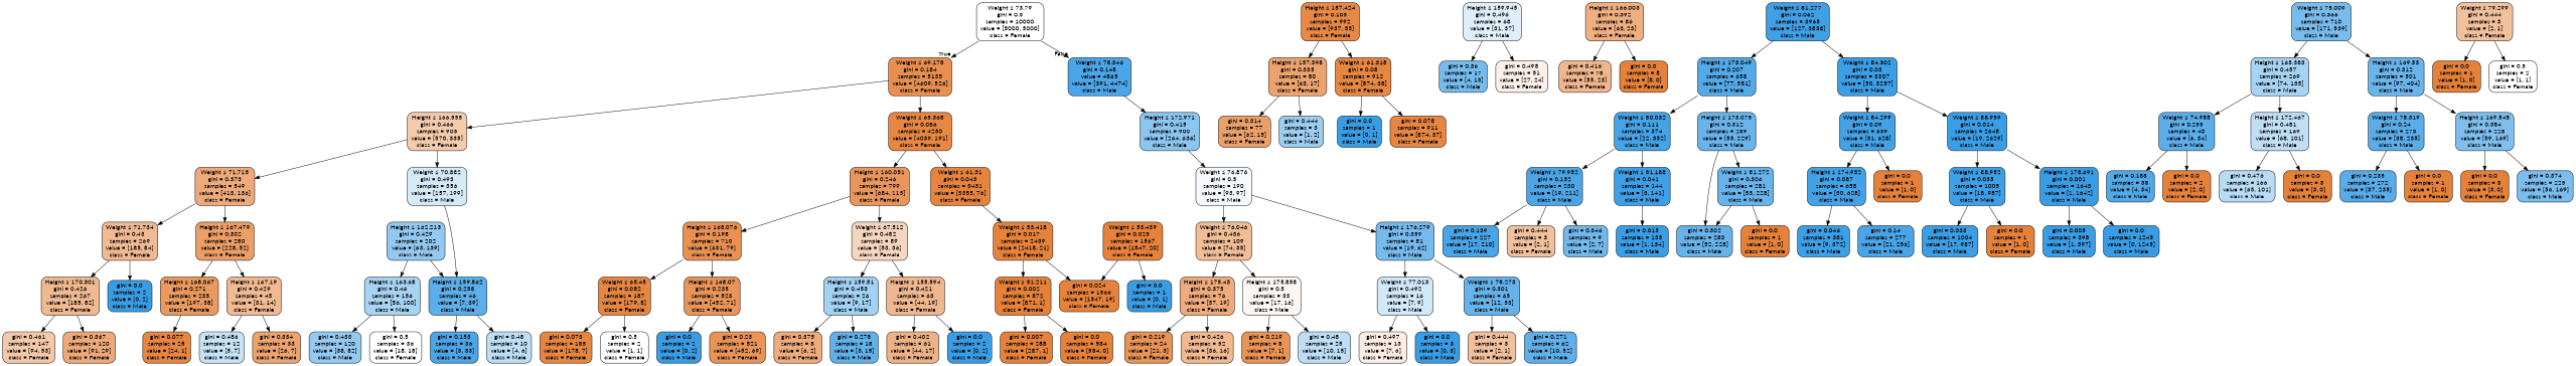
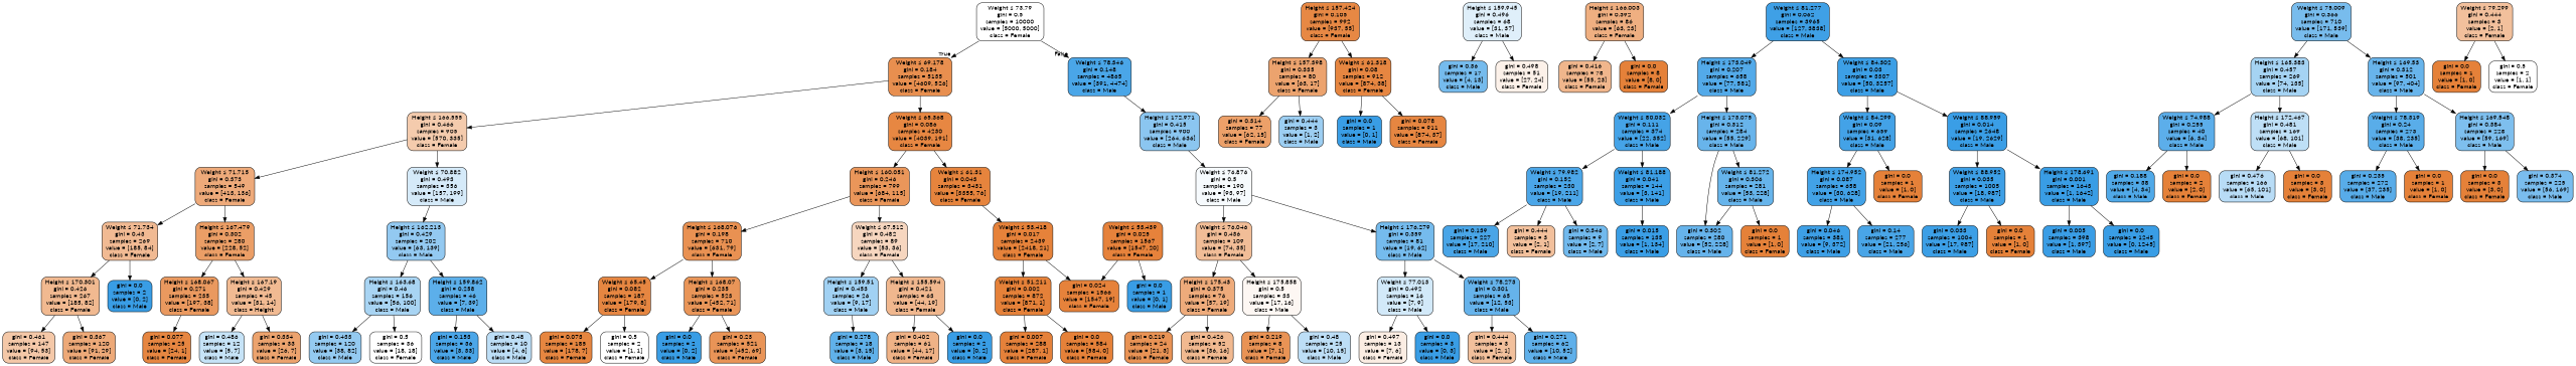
  digraph {
    fontname=Lato
    node [color=black fillcolor="#e58139ff" fontname=Lato shape=box style="filled, rounded"]
    edge [fontname=Lato]
    n1 [fillcolor="#e5813900" label=<Weight &le; 73.79<br/>gini = 0.5<br/>samples = 10000<br/>value = [5000, 5000]<br/>class = Female>]
    n2 [fillcolor="#e58139e2" label=<Weight &le; 69.178<br/>gini = 0.184<br/>samples = 5135<br/>value = [4609, 526]<br/>class = Female>]
-   n3 [fillcolor="#399de5e9" label=<Weight &le; 78.346<br/>gini = 0.148<br/>value = 4865<br/>value = [391, 4474]<br/>class = Male>]
+   n3 [fillcolor="#399de5e9" label=<Weight &le; 78.346<br/>gini = 0.148<br/>samples = 4865<br/>value = [391, 4474]<br/>class = Male>]
    n4 [fillcolor="#e58139f3" label=<Weight &le; 65.368<br/>gini = 0.086<br/>samples = 4230<br/>value = [4039, 191]<br/>class = Female>]
    n5 [fillcolor="#e5813969" label=<Height &le; 166.555<br/>gini = 0.466<br/>samples = 905<br/>value = [570, 335]<br/>class = Female>]
    n6 [fillcolor="#399de595" label=<Height &le; 172.971<br/>gini = 0.415<br/>samples = 900<br/>value = [264, 636]<br/>class = Male>]
    n7 [fillcolor="#e58139f9" label=<Weight &le; 61.31<br/>gini = 0.043<br/>samples = 3431<br/>value = [3355, 76]<br/>class = Female>]
    n8 [fillcolor="#e58139d4" label=<Height &le; 160.051<br/>gini = 0.246<br/>samples = 799<br/>value = [684, 115]<br/>class = Female>]
    n9 [fillcolor="#399de536" label=<Weight &le; 70.882<br/>gini = 0.493<br/>samples = 356<br/>value = [157, 199]<br/>class = Male>]
    n10 [fillcolor="#e58139ab" label=<Weight &le; 71.715<br/>gini = 0.373<br/>samples = 549<br/>value = [413, 136]<br/>class = Female>]
    n11 [fillcolor="#e58139fd" label=<Weight &le; 53.418<br/>gini = 0.017<br/>samples = 2439<br/>value = [2418, 21]<br/>class = Female>]
    n12 [fillcolor="#e5813952" label=<Weight &le; 67.512<br/>gini = 0.482<br/>samples = 89<br/>value = [53, 36]<br/>class = Female>]
    n13 [fillcolor="#e58139df" label=<Height &le; 168.076<br/>gini = 0.198<br/>samples = 710<br/>value = [631, 79]<br/>class = Female>]
    n14 [label=<Weight &le; 51.211<br/>gini = 0.002<br/>samples = 872<br/>value = [871, 1]<br/>class = Female>]
    n15 [fillcolor="#e58139fc" label=<gini = 0.024<br/>samples = 1566<br/>value = [1547, 19]<br/>class = Female>]
    n16 [fillcolor="#e58139f0" label=<Height &le; 157.424<br/>gini = 0.105<br/>samples = 992<br/>value = [937, 55]<br/>class = Female>]
    n17 [fillcolor="#e58139ba" label=<Height &le; 157.398<br/>gini = 0.335<br/>samples = 80<br/>value = [63, 17]<br/>class = Female>]
    n18 [fillcolor="#e58139f4" label=<Weight &le; 61.318<br/>gini = 0.08<br/>samples = 912<br/>value = [874, 38]<br/>class = Female>]
    n19 [label=<gini = 0.0<br/>samples = 584<br/>value = [584, 0]<br/>class = Female>]
    n20 [fillcolor="#e58139fe" label=<gini = 0.007<br/>samples = 288<br/>value = [287, 1]<br/>class = Female>]
    n21 [fillcolor="#e58139fc" label=<Weight &le; 53.439<br/>gini = 0.025<br/>samples = 1567<br/>value = [1547, 20]<br/>class = Female>]
    n22 [fillcolor="#399de5ff" label=<gini = 0.0<br/>samples = 1<br/>value = [0, 1]<br/>class = Male>]
    n23 [fillcolor="#e58139c1" label=<gini = 0.314<br/>samples = 77<br/>value = [62, 15]<br/>class = Female>]
    n24 [fillcolor="#399de57f" label=<gini = 0.444<br/>samples = 3<br/>value = [1, 2]<br/>class = Male>]
    n25 [fillcolor="#399de5ff" label=<gini = 0.0<br/>samples = 1<br/>value = [0, 1]<br/>class = Male>]
    n26 [fillcolor="#e58139f4" label=<gini = 0.078<br/>samples = 911<br/>value = [874, 37]<br/>class = Female>]
    n27 [fillcolor="#e5813991" label=<Height &le; 155.594<br/>gini = 0.421<br/>samples = 63<br/>value = [44, 19]<br/>class = Female>]
    n28 [fillcolor="#399de578" label=<Height &le; 159.51<br/>gini = 0.453<br/>samples = 26<br/>value = [9, 17]<br/>class = Male>]
    n29 [fillcolor="#e58139d7" label=<Height &le; 168.07<br/>gini = 0.235<br/>samples = 523<br/>value = [452, 71]<br/>class = Female>]
    n30 [fillcolor="#e58139f4" label=<Weight &le; 65.45<br/>gini = 0.082<br/>samples = 187<br/>value = [179, 8]<br/>class = Female>]
    n31 [fillcolor="#399de5ff" label=<gini = 0.0<br/>samples = 2<br/>value = [0, 2]<br/>class = Male>]
    n32 [fillcolor="#e581399c" label=<gini = 0.402<br/>samples = 61<br/>value = [44, 17]<br/>class = Female>]
    n33 [fillcolor="#399de5cc" label=<gini = 0.278<br/>samples = 18<br/>value = [3, 15]<br/>class = Male>]
-   n34 [fillcolor="#e58139aa" label=<gini = 0.375<br/>samples = 8<br/>value = [6, 2]<br/>class = Female>]
    n35 [fillcolor="#e58139d8" label=<gini = 0.23<br/>samples = 521<br/>value = [452, 69]<br/>class = Female>]
    n36 [fillcolor="#399de5ff" label=<gini = 0.0<br/>samples = 2<br/>value = [0, 2]<br/>class = Male>]
    n37 [fillcolor="#e5813900" label=<gini = 0.5<br/>samples = 2<br/>value = [1, 1]<br/>class = Female>]
    n38 [fillcolor="#e58139f5" label=<gini = 0.073<br/>samples = 185<br/>value = [178, 7]<br/>class = Female>]
    n39 [fillcolor="#399de58b" label=<Height &le; 162.213<br/>gini = 0.429<br/>samples = 202<br/>value = [63, 139]<br/>class = Male>]
    n40 [fillcolor="#e58139c5" label=<Height &le; 167.479<br/>gini = 0.302<br/>samples = 280<br/>value = [228, 52]<br/>class = Female>]
    n41 [fillcolor="#e581398b" label=<Weight &le; 71.734<br/>gini = 0.43<br/>samples = 269<br/>value = [185, 84]<br/>class = Female>]
    n42 [fillcolor="#399de5d1" label=<Height &le; 159.862<br/>gini = 0.258<br/>samples = 46<br/>value = [7, 39]<br/>class = Male>]
    n43 [fillcolor="#399de570" label=<Height &le; 163.68<br/>gini = 0.46<br/>samples = 156<br/>value = [56, 100]<br/>class = Male>]
    n44 [fillcolor="#399de529" label=<Height &le; 159.945<br/>gini = 0.496<br/>samples = 68<br/>value = [31, 37]<br/>class = Male>]
    n45 [fillcolor="#399de5b1" label=<gini = 0.36<br/>samples = 17<br/>value = [4, 13]<br/>class = Male>]
    n46 [fillcolor="#e581391c" label=<gini = 0.498<br/>samples = 51<br/>value = [27, 24]<br/>class = Female>]
    n47 [fillcolor="#e58139a2" label=<Height &le; 166.003<br/>gini = 0.392<br/>samples = 86<br/>value = [63, 23]<br/>class = Female>]
    n48 [fillcolor="#e5813994" label=<gini = 0.416<br/>samples = 78<br/>value = [55, 23]<br/>class = Female>]
    n49 [label=<gini = 0.0<br/>samples = 8<br/>value = [8, 0]<br/>class = Female>]
    n50 [fillcolor="#399de555" label=<gini = 0.48<br/>samples = 10<br/>value = [4, 6]<br/>class = Male>]
    n51 [fillcolor="#399de5e8" label=<gini = 0.153<br/>samples = 36<br/>value = [3, 33]<br/>class = Male>]
    n52 [fillcolor="#e5813900" label=<gini = 0.5<br/>samples = 36<br/>value = [18, 18]<br/>class = Female>]
    n53 [fillcolor="#399de589" label=<gini = 0.433<br/>samples = 120<br/>value = [38, 82]<br/>class = Male>]
-   n54 [fillcolor="#e581398c" label=<Height &le; 167.19<br/>gini = 0.429<br/>samples = 45<br/>value = [31, 14]<br/>class = Female>]
+   n54 [fillcolor="#e581398c" label=<Height &le; 167.19<br/>gini = 0.429<br/>samples = 45<br/>value = [31, 14]<br/>class = Height>]
    n55 [fillcolor="#e58139ce" label=<Height &le; 168.067<br/>gini = 0.271<br/>samples = 235<br/>value = [197, 38]<br/>class = Female>]
    n56 [fillcolor="#399de5ff" label=<gini = 0.0<br/>samples = 2<br/>value = [0, 2]<br/>class = Male>]
    n57 [fillcolor="#e581398e" label=<Height &le; 170.301<br/>gini = 0.426<br/>samples = 267<br/>value = [185, 82]<br/>class = Female>]
    n58 [fillcolor="#e58139ba" label=<gini = 0.334<br/>samples = 33<br/>value = [26, 7]<br/>class = Female>]
    n59 [fillcolor="#399de549" label=<gini = 0.486<br/>samples = 12<br/>value = [5, 7]<br/>class = Male>]
    n60 [fillcolor="#e58139f4" label=<gini = 0.077<br/>samples = 25<br/>value = [24, 1]<br/>class = Female>]
    n61 [fillcolor="#e581396f" label=<gini = 0.461<br/>samples = 147<br/>value = [94, 53]<br/>class = Female>]
    n62 [fillcolor="#e58139ae" label=<gini = 0.367<br/>samples = 120<br/>value = [91, 29]<br/>class = Female>]
    n63 [fillcolor="#399de50b" label=<Weight &le; 76.876<br/>gini = 0.5<br/>samples = 190<br/>value = [93, 97]<br/>class = Male>]
    n64 [fillcolor="#399de5f7" label=<Weight &le; 81.277<br/>gini = 0.062<br/>samples = 3965<br/>value = [127, 3838]<br/>class = Male>]
    n65 [fillcolor="#399de5dd" label=<Height &le; 173.049<br/>gini = 0.207<br/>samples = 658<br/>value = [77, 581]<br/>class = Male>]
    n66 [fillcolor="#399de5fb" label=<Weight &le; 84.302<br/>gini = 0.03<br/>samples = 3307<br/>value = [50, 3257]<br/>class = Male>]
    n67 [fillcolor="#399de5ae" label=<Weight &le; 75.009<br/>gini = 0.366<br/>samples = 710<br/>value = [171, 539]<br/>class = Male>]
    n68 [fillcolor="#399de573" label=<Height &le; 165.383<br/>gini = 0.457<br/>samples = 269<br/>value = [74, 135]<br/>class = Male>]
    n69 [fillcolor="#399de5c2" label=<Height &le; 169.53<br/>gini = 0.312<br/>samples = 501<br/>value = [97, 404]<br/>class = Male>]
    n70 [fillcolor="#e5813986" label=<Weight &le; 76.046<br/>gini = 0.436<br/>samples = 109<br/>value = [74, 35]<br/>class = Female>]
    n71 [fillcolor="#399de5b1" label=<Height &le; 176.279<br/>gini = 0.359<br/>samples = 81<br/>value = [19, 62]<br/>class = Male>]
    n72 [fillcolor="#399de5d2" label=<Weight &le; 74.988<br/>gini = 0.255<br/>samples = 40<br/>value = [6, 34]<br/>class = Male>]
    n73 [fillcolor="#399de553" label=<Height &le; 172.467<br/>gini = 0.481<br/>samples = 169<br/>value = [68, 101]<br/>class = Male>]
    n74 [fillcolor="#399de5d6" label=<Weight &le; 78.319<br/>gini = 0.24<br/>samples = 273<br/>value = [38, 235]<br/>class = Male>]
    n75 [fillcolor="#399de5a6" label=<Height &le; 169.548<br/>gini = 0.384<br/>samples = 228<br/>value = [59, 169]<br/>class = Male>]
    n76 [fillcolor="#399de5e1" label=<gini = 0.188<br/>samples = 38<br/>value = [4, 34]<br/>class = Male>]
    n77 [label=<gini = 0.0<br/>samples = 2<br/>value = [2, 0]<br/>class = Female>]
    n78 [fillcolor="#399de55b" label=<gini = 0.476<br/>samples = 166<br/>value = [65, 101]<br/>class = Male>]
    n79 [label=<gini = 0.0<br/>samples = 3<br/>value = [3, 0]<br/>class = Female>]
    n80 [fillcolor="#399de5d7" label=<gini = 0.235<br/>samples = 272<br/>value = [37, 235]<br/>class = Male>]
    n81 [label=<gini = 0.0<br/>samples = 1<br/>value = [1, 0]<br/>class = Female>]
    n82 [label=<gini = 0.0<br/>samples = 3<br/>value = [3, 0]<br/>class = Female>]
    n83 [fillcolor="#399de5ab" label=<gini = 0.374<br/>samples = 225<br/>value = [56, 169]<br/>class = Male>]
    n84 [fillcolor="#e58139aa" label=<Height &le; 175.43<br/>gini = 0.375<br/>samples = 76<br/>value = [57, 19]<br/>class = Female>]
    n85 [fillcolor="#e581390f" label=<Height &le; 175.858<br/>gini = 0.5<br/>samples = 33<br/>value = [17, 16]<br/>class = Male>]
    n86 [fillcolor="#399de5c5" label=<Weight &le; 78.273<br/>gini = 0.301<br/>samples = 65<br/>value = [12, 53]<br/>class = Male>]
    n87 [fillcolor="#399de539" label=<Weight &le; 77.013<br/>gini = 0.492<br/>samples = 16<br/>value = [7, 9]<br/>class = Male>]
    n88 [fillcolor="#e581398e" label=<gini = 0.426<br/>samples = 52<br/>value = [36, 16]<br/>class = Female>]
    n89 [fillcolor="#e58139db" label=<gini = 0.219<br/>samples = 24<br/>value = [21, 3]<br/>class = Female>]
    n90 [fillcolor="#399de555" label=<gini = 0.48<br/>samples = 25<br/>value = [10, 15]<br/>class = Male>]
    n91 [fillcolor="#e58139db" label=<gini = 0.219<br/>samples = 8<br/>value = [7, 1]<br/>class = Female>]
    n92 [fillcolor="#399de5ce" label=<gini = 0.271<br/>samples = 62<br/>value = [10, 52]<br/>class = Male>]
    n93 [fillcolor="#e581397f" label=<gini = 0.444<br/>samples = 3<br/>value = [2, 1]<br/>class = Female>]
    n94 [fillcolor="#399de5ff" label=<gini = 0.0<br/>samples = 3<br/>value = [0, 3]<br/>class = Male>]
    n95 [fillcolor="#e5813924" label=<gini = 0.497<br/>samples = 13<br/>value = [7, 6]<br/>class = Female>]
    n96 [fillcolor="#399de5ef" label=<Weight &le; 80.032<br/>gini = 0.111<br/>samples = 374<br/>value = [22, 352]<br/>class = Male>]
-   n97 [fillcolor="#399de5c2" label=<Height &le; 173.075<br/>gini = 0.312<br/>samples = 289<br/>value = [55, 229]<br/>class = Male>]
+   n97 [fillcolor="#399de5c2" label=<Height &le; 173.075<br/>gini = 0.312<br/>samples = 284<br/>value = [55, 229]<br/>class = Male>]
    n98 [fillcolor="#399de5f2" label=<Weight &le; 84.299<br/>gini = 0.09<br/>samples = 659<br/>value = [31, 628]<br/>class = Male>]
    n99 [fillcolor="#399de5fd" label=<Weight &le; 88.959<br/>gini = 0.014<br/>samples = 2648<br/>value = [19, 2629]<br/>class = Male>]
    n100 [fillcolor="#399de5e8" label=<Weight &le; 79.982<br/>gini = 0.152<br/>samples = 230<br/>value = [19, 211]<br/>class = Male>]
    n101 [fillcolor="#399de5fa" label=<Weight &le; 81.188<br/>gini = 0.041<br/>samples = 144<br/>value = [3, 141]<br/>class = Male>]
    n102 [fillcolor="#399de5c4" label=<Weight &le; 81.272<br/>gini = 0.306<br/>samples = 281<br/>value = [53, 228]<br/>class = Male>]
    n103 [fillcolor="#399de5c5" label=<gini = 0.302<br/>samples = 280<br/>value = [52, 228]<br/>class = Male>]
    n104 [fillcolor="#399de5ea" label=<gini = 0.139<br/>samples = 227<br/>value = [17, 210]<br/>class = Male>]
    n105 [fillcolor="#e581397f" label=<gini = 0.444<br/>samples = 3<br/>value = [2, 1]<br/>class = Female>]
    n106 [fillcolor="#399de5b6" label=<gini = 0.346<br/>samples = 9<br/>value = [2, 7]<br/>class = Male>]
    n107 [fillcolor="#399de5fd" label=<gini = 0.015<br/>samples = 135<br/>value = [1, 134]<br/>class = Male>]
    n108 [fillcolor="#e581397f" label=<Weight &le; 79.299<br/>gini = 0.444<br/>samples = 3<br/>value = [2, 1]<br/>class = Female>]
    n109 [label=<gini = 0.0<br/>samples = 1<br/>value = [1, 0]<br/>class = Female>]
    n110 [fillcolor="#e5813900" label=<gini = 0.5<br/>samples = 2<br/>value = [1, 1]<br/>class = Female>]
    n111 [label=<gini = 0.0<br/>samples = 1<br/>value = [1, 0]<br/>class = Female>]
    n112 [fillcolor="#399de5f3" label=<Height &le; 174.952<br/>gini = 0.087<br/>samples = 658<br/>value = [30, 628]<br/>class = Male>]
    n113 [label=<gini = 0.0<br/>samples = 1<br/>value = [1, 0]<br/>class = Female>]
    n114 [fillcolor="#399de5fa" label=<Weight &le; 88.952<br/>gini = 0.035<br/>samples = 1005<br/>value = [18, 987]<br/>class = Male>]
    n115 [fillcolor="#399de5ff" label=<Height &le; 178.691<br/>gini = 0.001<br/>samples = 1643<br/>value = [1, 1642]<br/>class = Male>]
    n116 [fillcolor="#399de5f9" label=<gini = 0.046<br/>samples = 381<br/>value = [9, 372]<br/>class = Male>]
    n117 [fillcolor="#399de5ea" label=<gini = 0.14<br/>samples = 277<br/>value = [21, 256]<br/>class = Male>]
    n118 [fillcolor="#399de5fb" label=<gini = 0.033<br/>samples = 1004<br/>value = [17, 987]<br/>class = Male>]
    n119 [label=<gini = 0.0<br/>samples = 1<br/>value = [1, 0]<br/>class = Female>]
    n120 [fillcolor="#399de5fe" label=<gini = 0.005<br/>samples = 398<br/>value = [1, 397]<br/>class = Male>]
    n121 [fillcolor="#399de5ff" label=<gini = 0.0<br/>samples = 1245<br/>value = [0, 1245]<br/>class = Male>]
    n1 -> n2 [headlabel=True labelangle=45 labeldistance=2.5]
    n1 -> n3 [headlabel=False labelangle=-45 labeldistance=2.5]
    n2 -> n4
    n2 -> n5
    n3 -> n6
    n4 -> n7
    n4 -> n8
    n5 -> n9
    n5 -> n10
    n6 -> n63
    n7 -> n11
    n8 -> n12
    n8 -> n13
-   n9 -> n42
+   n9 -> n39
    n10 -> n40
    n10 -> n41
    n11 -> n14
    n11 -> n15
    n12 -> n27
    n12 -> n28
    n13 -> n29
    n13 -> n30
    n14 -> n19
    n14 -> n20
    n16 -> n17
    n16 -> n18
    n17 -> n23
    n17 -> n24
    n18 -> n25
    n18 -> n26
    n21 -> n15
    n21 -> n22
    n27 -> n31
    n27 -> n32
    n28 -> n33
-   n28 -> n34
    n29 -> n35
    n29 -> n36
    n30 -> n37
    n30 -> n38
    n39 -> n42
    n39 -> n43
    n40 -> n54
    n40 -> n55
    n41 -> n56
    n41 -> n57
    n42 -> n50
    n42 -> n51
    n43 -> n52
    n43 -> n53
    n44 -> n45
    n44 -> n46
    n47 -> n48
    n47 -> n49
    n54 -> n58
    n54 -> n59
    n55 -> n60
    n57 -> n61
    n57 -> n62
    n63 -> n70
    n63 -> n71
    n64 -> n65
    n64 -> n66
    n65 -> n96
    n65 -> n97
    n66 -> n98
    n66 -> n99
    n67 -> n68
    n67 -> n69
    n68 -> n72
    n68 -> n73
    n69 -> n74
    n69 -> n75
    n70 -> n84
    n70 -> n85
    n71 -> n86
    n71 -> n87
    n72 -> n76
    n72 -> n77
    n73 -> n78
    n73 -> n79
    n74 -> n80
    n74 -> n81
    n75 -> n82
    n75 -> n83
    n84 -> n88
    n84 -> n89
    n85 -> n90
    n85 -> n91
    n86 -> n92
    n86 -> n93
    n87 -> n94
    n87 -> n95
    n96 -> n100
    n96 -> n101
    n97 -> n102
    n97 -> n103
    n98 -> n112
    n98 -> n113
    n99 -> n114
    n99 -> n115
    n100 -> n104
    n100 -> n105
    n100 -> n106
    n101 -> n107
    n102 -> n103
    n102 -> n111
    n108 -> n109
    n108 -> n110
    n112 -> n116
    n112 -> n117
    n114 -> n118
    n114 -> n119
    n115 -> n120
    n115 -> n121
  }
